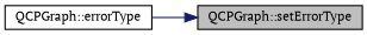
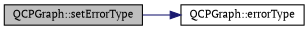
  digraph {
    rankdir=LR
    fontname="PT Serif"
    node [color=black fontname="PT Serif" fontsize=10 shape=record style=filled]
    n1 [fillcolor=grey75 fontcolor=black height=0.2 label="QCPGraph::setErrorType" width=0.4]
    n2 [fillcolor=white height=0.2 label="QCPGraph::errorType" width=0.4]
-   n2 -> n1 [color=midnightblue fontname="PT Serif" fontsize=10 labelfontname=Helvetica labelfontsize=10 style=solid]
+   n1 -> n2 [color=midnightblue fontname="PT Serif" fontsize=10 labelfontname=Helvetica labelfontsize=10 style=solid]
  }
